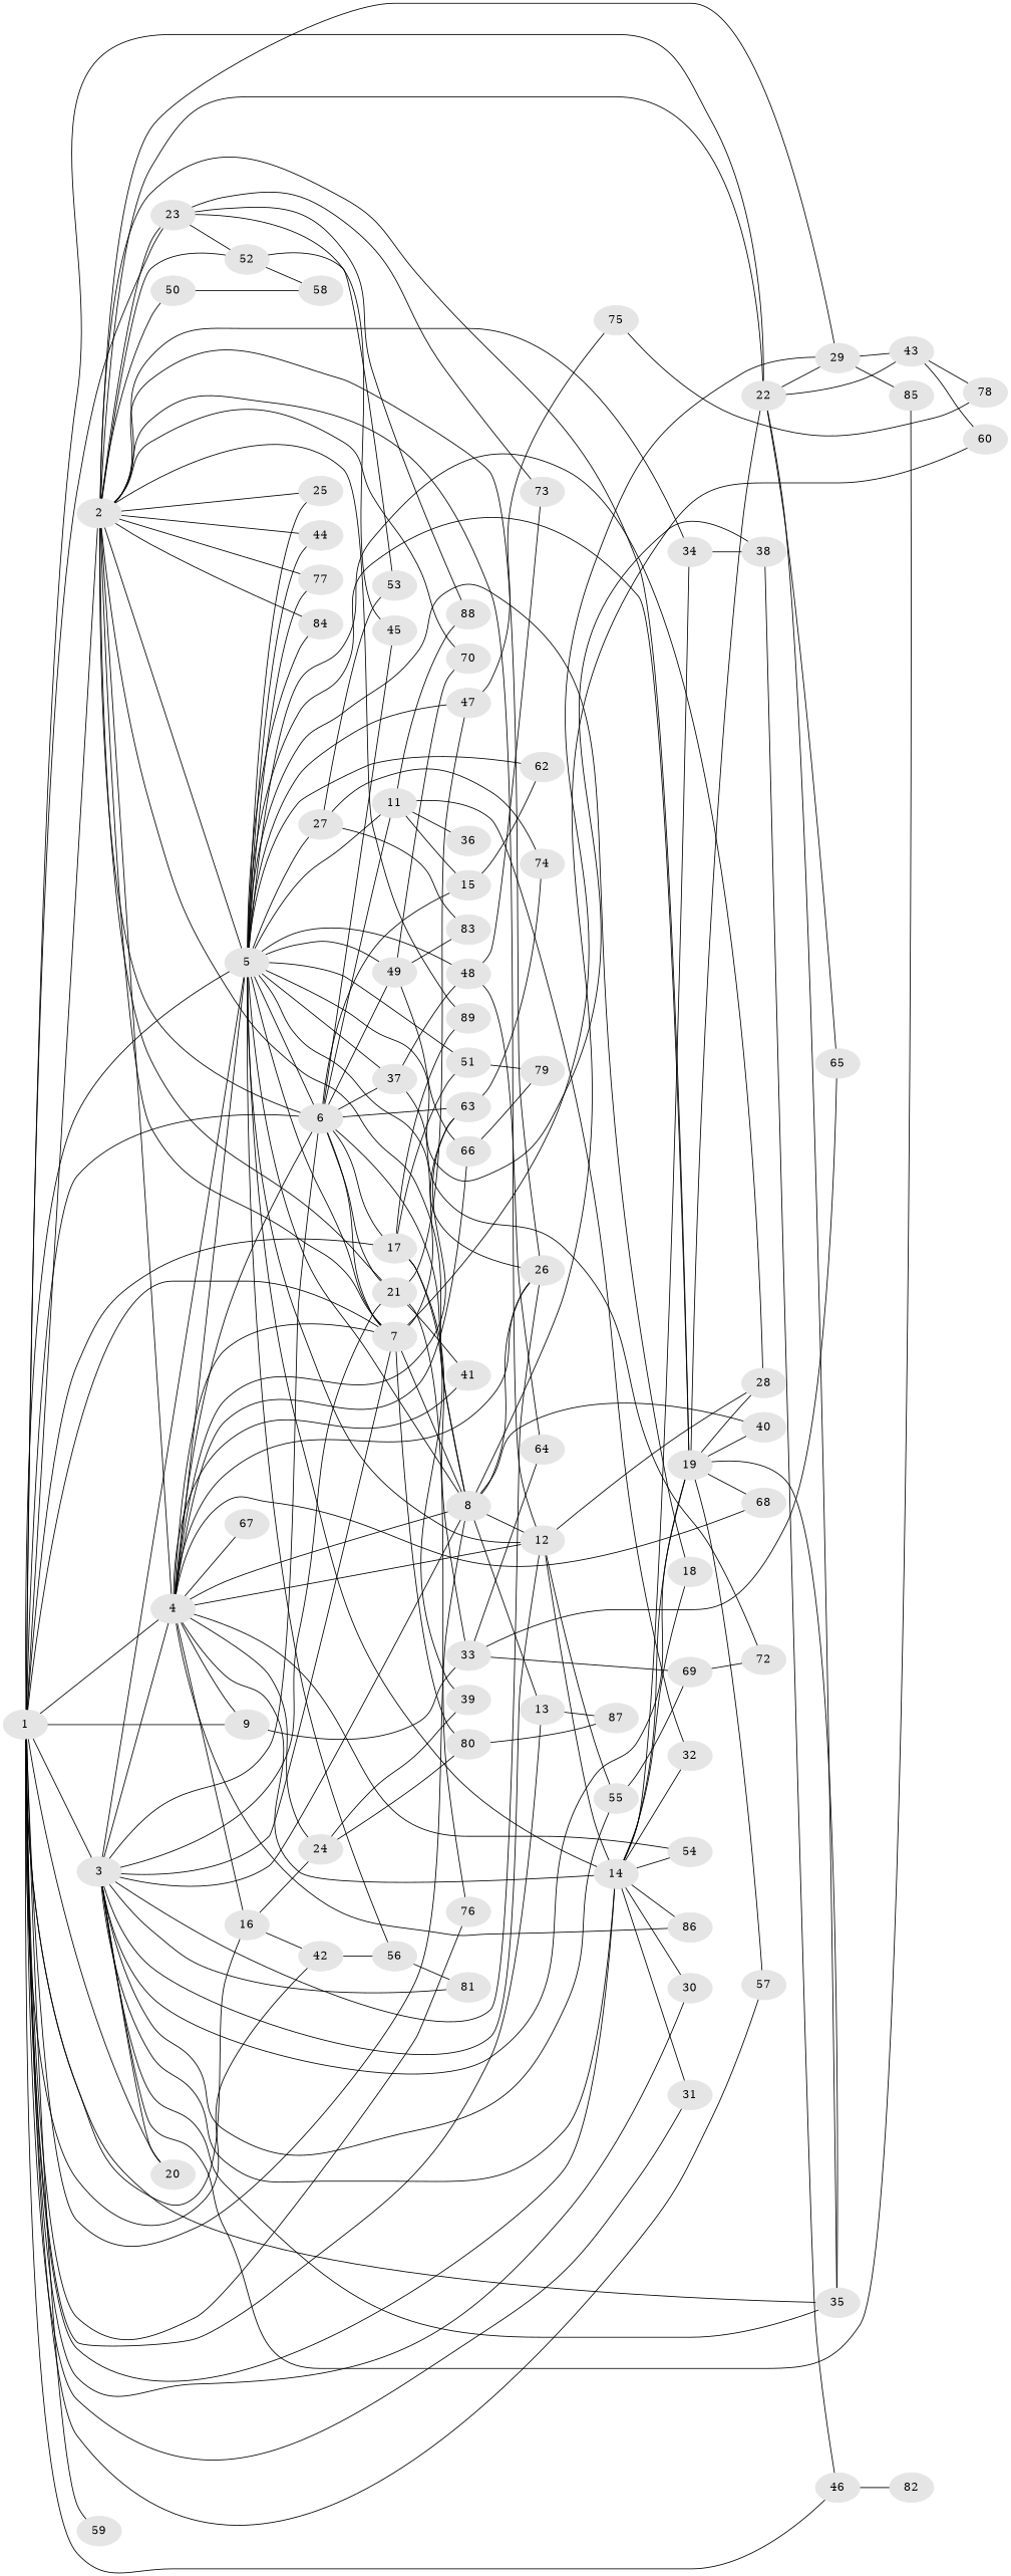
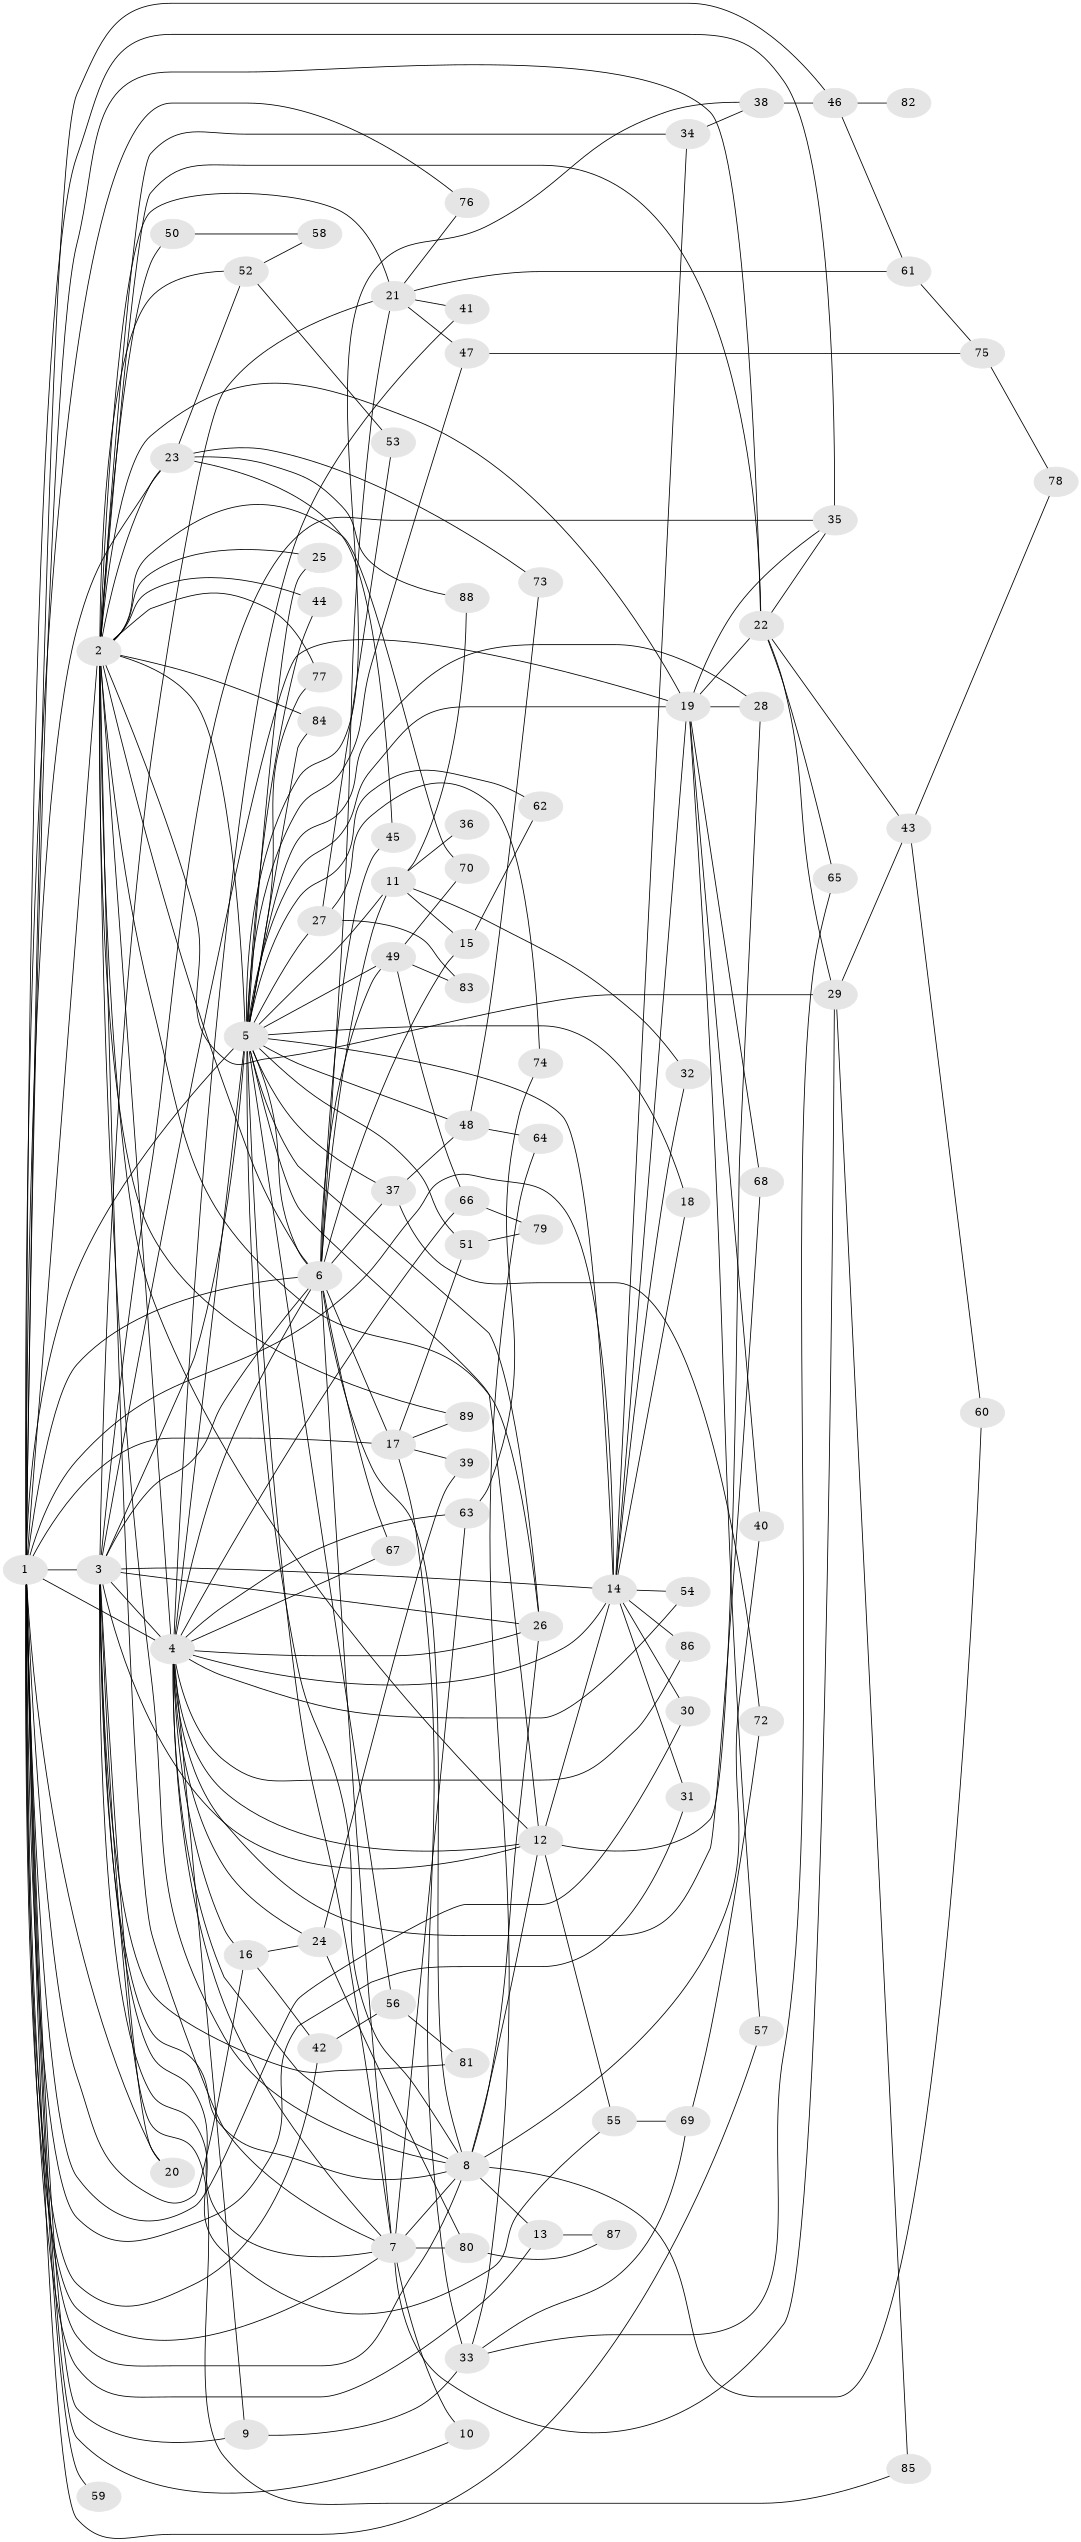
  graph {
    rankdir=LR
    node [color=gray90 style=filled]
    edge [weight=1.0]
    1
    2
    3
    4
    5
    6
    7
    8
    9
+   10
    13
    14
    16
    17
    20
    22
    23
    30
    31
    35
    42
    46
    57
    59
    76
    12
    19
    21
    25
    26
    29
    34
    44
    50
    52
    70
    77
    84
    89
    55
    81
    85
    24
    41
    54
    63
    66
    67
    68
    86
    11
    18
    27
    37
    38
    47
    48
    49
    51
    56
    62
    28
    15
    45
    80
    40
    60
    33
    87
    32
    39
    43
    65
    88
    73
+   61
    82
    58
    53
    69
    74
    79
    36
    83
    72
    75
    64
    78
    1 -- 2 [weight=3.0]
    1 -- 3 [weight=4.0]
    1 -- 4 [weight=3.0]
    1 -- 5 [weight=3.0]
    1 -- 6 [weight=3.0]
    1 -- 7 [weight=2.0]
    1 -- 8 [weight=2.0]
    1 -- 9
+   1 -- 10
    1 -- 13
    1 -- 14
    1 -- 16
    1 -- 17 [weight=2.0]
    1 -- 20 [weight=2.0]
    1 -- 22 [weight=2.0]
    1 -- 23 [weight=2.0]
    1 -- 30
    1 -- 31
    1 -- 35
    1 -- 42
    1 -- 46
    1 -- 57
    1 -- 59 [weight=2.0]
    1 -- 76
    2 -- 4
    2 -- 5
    2 -- 6
    2 -- 7
    2 -- 8
    2 -- 22
    2 -- 23
    2 -- 12
    2 -- 19
    2 -- 21
    2 -- 25
    2 -- 26
    2 -- 29
    2 -- 34
    2 -- 44
    2 -- 50
    2 -- 52
    2 -- 70
    2 -- 77
    2 -- 84
    2 -- 89
    3 -- 4 [weight=2.0]
    3 -- 5 [weight=2.0]
    3 -- 6 [weight=2.0]
    3 -- 7 [weight=2.0]
    3 -- 8 [weight=3.0]
    3 -- 14
    3 -- 20
    3 -- 35 [weight=3.0]
    3 -- 12
    3 -- 19
    3 -- 21 [weight=2.0]
    3 -- 26
    3 -- 55
    3 -- 81
    3 -- 85
    4 -- 5
    4 -- 6
    4 -- 7
    4 -- 8
    4 -- 9
    4 -- 14 [weight=2.0]
    4 -- 16
    4 -- 12
    4 -- 26
    4 -- 24
    4 -- 41
    4 -- 54
    4 -- 63
    4 -- 66
    4 -- 67
    4 -- 68
    4 -- 86
    5 -- 6
    5 -- 7
    5 -- 8 [weight=2.0]
    5 -- 14
    5 -- 12
    5 -- 19
    5 -- 25
    5 -- 26
    5 -- 44
    5 -- 77
    5 -- 84
    5 -- 11
    5 -- 18
    5 -- 27
    5 -- 37
    5 -- 38
    5 -- 47
    5 -- 48
    5 -- 49
    5 -- 51
    5 -- 56
    5 -- 62
    5 -- 28
    6 -- 7
    6 -- 8
    6 -- 17 [weight=2.0]
    6 -- 21
-   6 -- 63
+   6 -- 67
    6 -- 11
    6 -- 37
    6 -- 49
    6 -- 15
    6 -- 45
    7 -- 8 [weight=2.0]
+   7 -- 10
    7 -- 29
    7 -- 63
    7 -- 80
    8 -- 13
    8 -- 12
    8 -- 26
    8 -- 40
    8 -- 60
    9 -- 33
    13 -- 87
    14 -- 30
    14 -- 31
    14 -- 19
    14 -- 34
    14 -- 54
    14 -- 86
    14 -- 18
    14 -- 32
    16 -- 42
    16 -- 24
    17 -- 89
    17 -- 51
    17 -- 33
    17 -- 39
    22 -- 35
    22 -- 29
    22 -- 43
    22 -- 65
    23 -- 52
    23 -- 45
    23 -- 88
    23 -- 73
    42 -- 56
+   46 -- 61
    46 -- 82
    12 -- 14
    12 -- 55
    12 -- 28
    19 -- 22
    19 -- 35
    19 -- 57
    19 -- 68
    19 -- 28
    19 -- 40
    21 -- 76
    21 -- 41
    21 -- 47
+   21 -- 61
    29 -- 85
    29 -- 43
    34 -- 38
    50 -- 58
    52 -- 58
    52 -- 53
    55 -- 69
    24 -- 80
    24 -- 39
    63 -- 74
    66 -- 79
    11 -- 15
    11 -- 32
    11 -- 88
    11 -- 36
    27 -- 53
    27 -- 74
    27 -- 83
    37 -- 48
    37 -- 72
    38 -- 46
    47 -- 75
    48 -- 73
    48 -- 64
    49 -- 70
    49 -- 66
    49 -- 83
    51 -- 79
    56 -- 81
    15 -- 62
    80 -- 87
    33 -- 65
    33 -- 69
    33 -- 64
    43 -- 60
    43 -- 78
+   61 -- 75
    69 -- 72
    75 -- 78
  }
